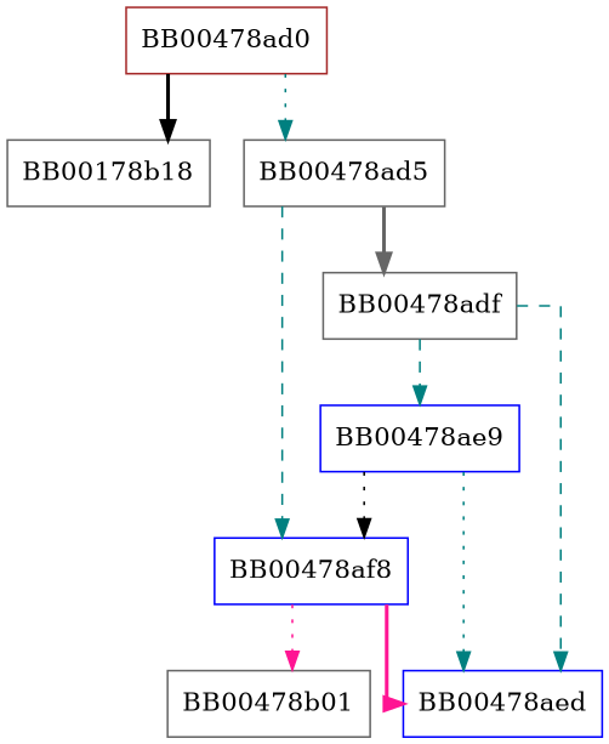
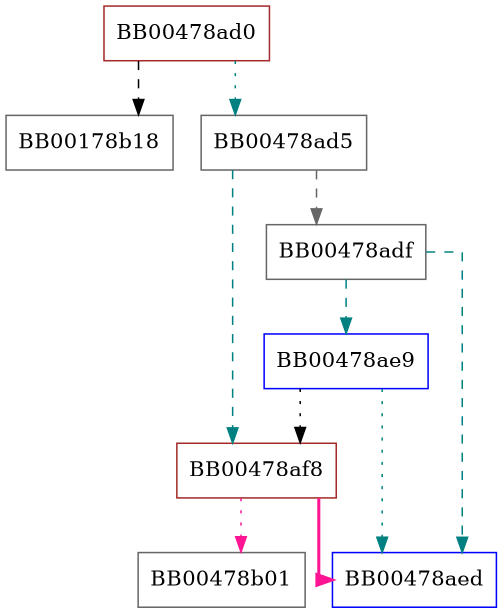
  digraph {
    splines=ortho
    node [color=gray40 shape=box]
    edge [color=teal style=dashed]
    BB00478ad0 [color=brown]
    n2 [label=BB00178b18]
    BB00478ad5
-   BB00478af8 [color=blue]
+   BB00478af8 [color=brown]
    BB00478adf
    BB00478aed [color=blue]
    BB00478b01
    n8 [color=blue label=BB00478ae9]
-   BB00478ad0 -> n2 [color=black style=bold]
+   BB00478ad0 -> n2 [color=black]
    BB00478ad0 -> BB00478ad5 [style=dotted]
    BB00478ad5 -> BB00478af8
-   BB00478ad5 -> BB00478adf [color=gray40 style=bold]
+   BB00478ad5 -> BB00478adf [color=gray40]
    BB00478af8 -> BB00478aed [color=deeppink style=bold]
    BB00478af8 -> BB00478b01 [color=deeppink style=dotted]
    BB00478adf -> BB00478aed
    BB00478adf -> n8
    n8 -> BB00478af8 [color=black style=dotted]
    n8 -> BB00478aed [style=dotted]
  }
